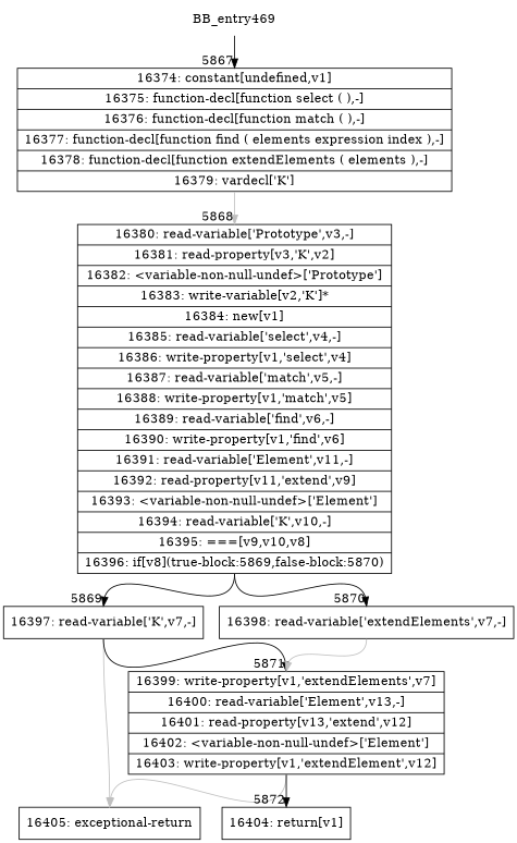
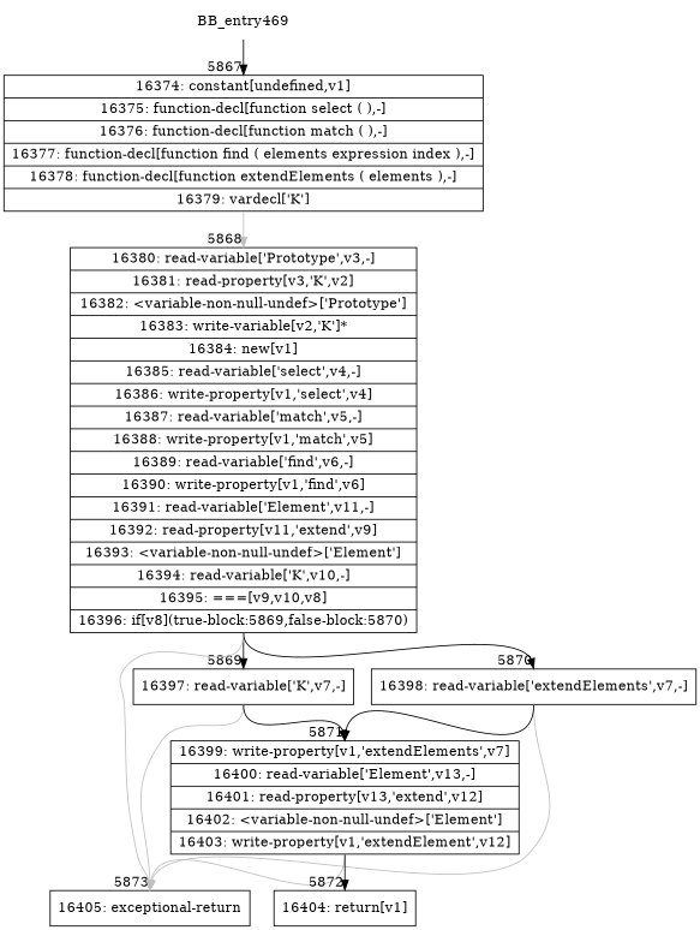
  digraph {
    rankdir=TD
    node [shape=record]
    edge [headport=n tailport=s]
    n1 [label=BB_entry469 shape=none]
    n2 [label="{16374: constant[undefined,v1]|16375: function-decl[function select ( ),-]|16376: function-decl[function match ( ),-]|16377: function-decl[function find ( elements expression index ),-]|16378: function-decl[function extendElements ( elements ),-]|16379: vardecl['K']}"]
    n3 [label="{16380: read-variable['Prototype',v3,-]|16381: read-property[v3,'K',v2]|16382: \<variable-non-null-undef\>['Prototype']|16383: write-variable[v2,'K']*|16384: new[v1]|16385: read-variable['select',v4,-]|16386: write-property[v1,'select',v4]|16387: read-variable['match',v5,-]|16388: write-property[v1,'match',v5]|16389: read-variable['find',v6,-]|16390: write-property[v1,'find',v6]|16391: read-variable['Element',v11,-]|16392: read-property[v11,'extend',v9]|16393: \<variable-non-null-undef\>['Element']|16394: read-variable['K',v10,-]|16395: ===[v9,v10,v8]|16396: if[v8](true-block:5869,false-block:5870)}"]
    n4 [label="{16397: read-variable['K',v7,-]}"]
    n5 [label="{16398: read-variable['extendElements',v7,-]}"]
    n6 [label="{16405: exceptional-return}"]
    n7 [label="{16399: write-property[v1,'extendElements',v7]|16400: read-variable['Element',v13,-]|16401: read-property[v13,'extend',v12]|16402: \<variable-non-null-undef\>['Element']|16403: write-property[v1,'extendElement',v12]}"]
    n8 [label="{16404: return[v1]}"]
    n1 -> n2 [headlabel="    5867"]
    n2 -> n3 [color=gray headlabel="      5868"]
    n3 -> n4 [headlabel="      5869"]
    n3 -> n5 [headlabel="      5870"]
+   n3 -> n6 [color=gray headlabel="      5873"]
    n4 -> n6 [color=gray]
    n4 -> n7 [headlabel="      5871"]
-   n5 -> n7 [color=gray]
+   n5 -> n6 [color=gray]
+   n5 -> n7
    n7 -> n6 [color=gray]
    n7 -> n8 [headlabel="      5872"]
  }
